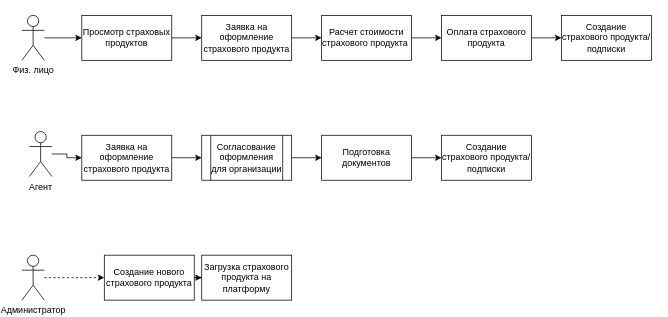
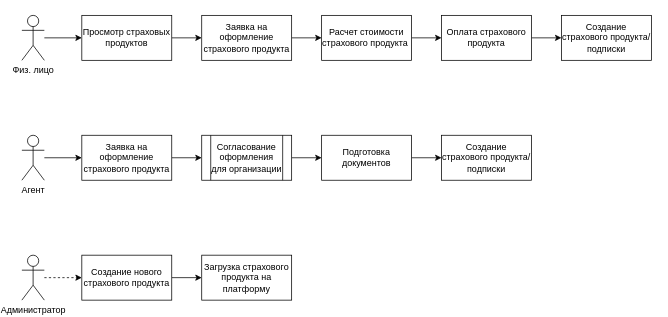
  <mxCell id="0" />
  <mxCell id="1" parent="0" />
  <mxCell id="2" style="edgeStyle=orthogonalEdgeStyle;rounded=0;orthogonalLoop=1;jettySize=auto;html=1;entryX=0;entryY=0.5;entryDx=0;entryDy=0;" edge="1" parent="1" source="3" target="5"><mxGeometry relative="1" as="geometry" /></mxCell>
  <mxCell id="3" value="Физ. лицо" style="shape=umlActor;verticalLabelPosition=bottom;verticalAlign=top;html=1;outlineConnect=0;" vertex="1" parent="1"><mxGeometry x="20" y="20" width="30" height="60" as="geometry" /></mxCell>
  <mxCell id="4" style="edgeStyle=orthogonalEdgeStyle;rounded=0;orthogonalLoop=1;jettySize=auto;html=1;entryX=0;entryY=0.5;entryDx=0;entryDy=0;" edge="1" parent="1" source="5" target="7"><mxGeometry relative="1" as="geometry"><mxPoint x="340" y="50" as="targetPoint" /></mxGeometry></mxCell>
  <mxCell id="5" value="Просмотр страховых продуктов" style="rounded=0;whiteSpace=wrap;html=1;" vertex="1" parent="1"><mxGeometry x="100" y="20" width="120" height="60" as="geometry" /></mxCell>
  <mxCell id="6" value="" style="edgeStyle=orthogonalEdgeStyle;rounded=0;orthogonalLoop=1;jettySize=auto;html=1;" edge="1" parent="1" source="7" target="9"><mxGeometry relative="1" as="geometry" /></mxCell>
  <mxCell id="7" value="Заявка на оформление страхового продукта" style="rounded=0;whiteSpace=wrap;html=1;" vertex="1" parent="1"><mxGeometry x="260" y="20" width="120" height="60" as="geometry" /></mxCell>
  <mxCell id="8" value="" style="edgeStyle=orthogonalEdgeStyle;rounded=0;orthogonalLoop=1;jettySize=auto;html=1;" edge="1" parent="1" source="9" target="11"><mxGeometry relative="1" as="geometry" /></mxCell>
  <mxCell id="9" value="Расчет стоимости страхового продукта&amp;nbsp;" style="whiteSpace=wrap;html=1;rounded=0;" vertex="1" parent="1"><mxGeometry x="420" y="20" width="120" height="60" as="geometry" /></mxCell>
  <mxCell id="10" value="" style="edgeStyle=orthogonalEdgeStyle;rounded=0;orthogonalLoop=1;jettySize=auto;html=1;" edge="1" parent="1" source="11" target="12"><mxGeometry relative="1" as="geometry" /></mxCell>
  <mxCell id="11" value="Оплата страхового продукта" style="whiteSpace=wrap;html=1;rounded=0;" vertex="1" parent="1"><mxGeometry x="580" y="20" width="120" height="60" as="geometry" /></mxCell>
  <mxCell id="12" value="Создание страхового продукта/подписки" style="whiteSpace=wrap;html=1;rounded=0;" vertex="1" parent="1"><mxGeometry x="740" y="20" width="120" height="60" as="geometry" /></mxCell>
  <mxCell id="13" style="edgeStyle=orthogonalEdgeStyle;rounded=0;orthogonalLoop=1;jettySize=auto;html=1;entryX=0;entryY=0.5;entryDx=0;entryDy=0;" edge="1" parent="1" source="14" target="16"><mxGeometry relative="1" as="geometry" /></mxCell>
- <mxCell id="14" value="Агент" style="shape=umlActor;verticalLabelPosition=bottom;verticalAlign=top;html=1;outlineConnect=0;" vertex="1" parent="1"><mxGeometry x="30" y="175" width="30" height="60" as="geometry" /></mxCell>
+ <mxCell id="14" value="Агент" style="shape=umlActor;verticalLabelPosition=bottom;verticalAlign=top;html=1;outlineConnect=0;" vertex="1" parent="1"><mxGeometry x="20" y="180" width="30" height="60" as="geometry" /></mxCell>
  <mxCell id="15" style="edgeStyle=orthogonalEdgeStyle;rounded=0;orthogonalLoop=1;jettySize=auto;html=1;entryX=0;entryY=0.5;entryDx=0;entryDy=0;" edge="1" parent="1" source="16" target="18"><mxGeometry relative="1" as="geometry"><mxPoint x="260" y="210" as="targetPoint" /></mxGeometry></mxCell>
  <mxCell id="16" value="Заявка на оформление страхового продукта" style="rounded=0;whiteSpace=wrap;html=1;" vertex="1" parent="1"><mxGeometry x="100" y="180" width="120" height="60" as="geometry" /></mxCell>
  <mxCell id="17" value="" style="edgeStyle=orthogonalEdgeStyle;rounded=0;orthogonalLoop=1;jettySize=auto;html=1;" edge="1" parent="1" source="18" target="20"><mxGeometry relative="1" as="geometry" /></mxCell>
  <mxCell id="18" value="Согласование оформления для организации" style="shape=process;whiteSpace=wrap;html=1;backgroundOutline=1;" vertex="1" parent="1"><mxGeometry x="260" y="180" width="120" height="60" as="geometry" /></mxCell>
  <mxCell id="19" value="" style="edgeStyle=orthogonalEdgeStyle;rounded=0;orthogonalLoop=1;jettySize=auto;html=1;entryX=0;entryY=0.5;entryDx=0;entryDy=0;" edge="1" parent="1" source="20" target="21"><mxGeometry relative="1" as="geometry"><mxPoint x="580" y="210" as="targetPoint" /></mxGeometry></mxCell>
  <mxCell id="20" value="Подготовка документов" style="whiteSpace=wrap;html=1;" vertex="1" parent="1"><mxGeometry x="420" y="180" width="120" height="60" as="geometry" /></mxCell>
  <mxCell id="21" value="Создание страхового продукта/подписки" style="whiteSpace=wrap;html=1;rounded=0;" vertex="1" parent="1"><mxGeometry x="580" y="180" width="120" height="60" as="geometry" /></mxCell>
  <mxCell id="22" style="edgeStyle=orthogonalEdgeStyle;rounded=0;orthogonalLoop=1;jettySize=auto;html=1;entryX=0;entryY=0.5;entryDx=0;entryDy=0;dashed=1;" edge="1" parent="1" source="23" target="25"><mxGeometry relative="1" as="geometry" /></mxCell>
  <mxCell id="23" value="Администратор" style="shape=umlActor;verticalLabelPosition=bottom;verticalAlign=top;html=1;outlineConnect=0;" vertex="1" parent="1"><mxGeometry x="20" y="340" width="30" height="60" as="geometry" /></mxCell>
  <mxCell id="24" value="" style="edgeStyle=orthogonalEdgeStyle;rounded=0;orthogonalLoop=1;jettySize=auto;html=1;" edge="1" parent="1" source="25" target="26"><mxGeometry relative="1" as="geometry" /></mxCell>
- <mxCell id="25" value="Создание нового страхового продукта" style="rounded=0;whiteSpace=wrap;html=1;" vertex="1" parent="1"><mxGeometry x="130" y="340" width="120" height="60" as="geometry" /></mxCell>
+ <mxCell id="25" value="Создание нового страхового продукта" style="rounded=0;whiteSpace=wrap;html=1;" vertex="1" parent="1"><mxGeometry x="100" y="340" width="120" height="60" as="geometry" /></mxCell>
  <mxCell id="26" value="Загрузка страхового продукта на платформу" style="whiteSpace=wrap;html=1;rounded=0;" vertex="1" parent="1"><mxGeometry x="260" y="340" width="120" height="60" as="geometry" /></mxCell>
